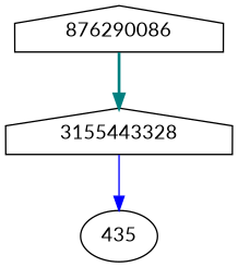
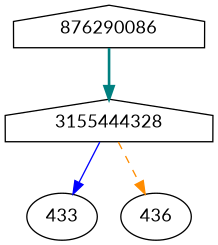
  strict digraph {
    fontname=Lato
    node [fontname=Lato shape=ellipse]
    edge [fontname=Lato]
-   435
-   3155443328 [shape=house]
+   435 [label=433]
+   3155443328 [shape=house label=3155444328]
+   436
    n4 [label=876290086 shape=house]
    3155443328 -> 435 [color=blue style=solid]
+   3155443328 -> 436 [color=darkorange style=dashed]
    n4 -> 3155443328 [color=teal style=bold]
  }
